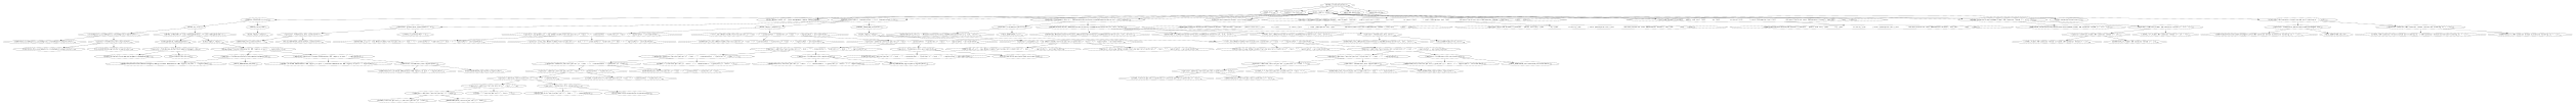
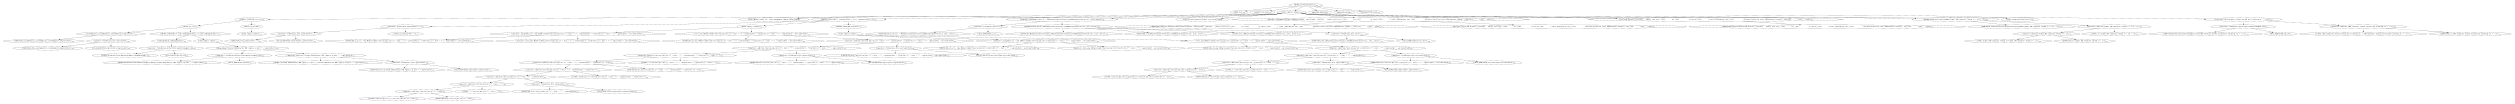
  digraph {
    fontname="Source Code Pro"
    node [fontname="Source Code Pro"]
    edge [fontname="Source Code Pro"]
    n1 [label=<(METHOD,createJmxConnector)<SUB>318</SUB>>]
    n2 [label=<(PARAM,this)<SUB>318</SUB>>]
    n3 [label=<(PARAM,String host)<SUB>310</SUB>>]
    n4 [label=<(BLOCK,&lt;empty&gt;,&lt;empty&gt;)<SUB>318</SUB>>]
    n5 [label=<(MODIFIER,PROTECTED)>]
    n6 [label=<(MODIFIER,VIRTUAL)>]
+   n7 [label=<(METHOD_RETURN,void)<SUB>318</SUB>>]
    n8 [label=<(CONTROL_STRUCTURE,try,try)<SUB>319</SUB>>]
    n9 [label=<(LOCAL,JMXServiceURL url: javax.management.remote.JMXServiceURL)>]
    n10 [label=<(CONTROL_STRUCTURE,if (connectorPort &gt; 0),if (connectorPort &gt; 0))<SUB>331</SUB>>]
    n11 [label=<(&lt;operator&gt;.assignment,this.cs = JMXConnectorServerFactory.newJMXConnectorServer(url, null, server))<SUB>338</SUB>>]
    n12 [label=<(LOCAL,Thread connectorThread: java.lang.Thread)>]
    n13 [label=<(&lt;operator&gt;.assignment,Thread connectorThread = new Thread() {\012\012    public void run() {\012        try {\012            cs.start();\012        } catch (IOException ioe) {\012            LOG.warn(&quot;Could not start JMXConnector thread.&quot;, ioe);\012        }\012    }\012})<SUB>341</SUB>>]
    n14 [label=<(&lt;init&gt;,new Thread() {\012\012    public void run() {\012        try {\012            cs.start();\012        } catch (IOException ioe) {\012            LOG.warn(&quot;Could not start JMXConnector thread.&quot;, ioe);\012        }\012    }\012})<SUB>341</SUB>>]
    n15 [label=<(setName,connectorThread.setName(&quot;Camel JMX Connector Thread [&quot; + url + &quot;]&quot;))<SUB>350</SUB>>]
    n16 [label=<(start,connectorThread.start())<SUB>351</SUB>>]
    n17 [label=<(info,info(&quot;JMX Connector thread started and listening at: &quot; + url))<SUB>352</SUB>>]
    n18 [label=<(BLOCK,try,try)<SUB>319</SUB>>]
    n19 [label=<(BLOCK,catch,catch)>]
    n20 [label=<(&lt;operator&gt;.greaterThan,connectorPort &gt; 0)<SUB>331</SUB>>]
    n21 [label=<(BLOCK,&lt;empty&gt;,&lt;empty&gt;)<SUB>331</SUB>>]
    n22 [label=<(CONTROL_STRUCTURE,else,else)<SUB>331</SUB>>]
    n23 [label=<(&lt;operator&gt;.fieldAccess,this.cs)<SUB>338</SUB>>]
    n24 [label=<(newJMXConnectorServer,JMXConnectorServerFactory.newJMXConnectorServer(url, null, server))<SUB>338</SUB>>]
    n25 [label=<(IDENTIFIER,connectorThread,Thread connectorThread = new Thread() {\012\012    public void run() {\012        try {\012            cs.start();\012        } catch (IOException ioe) {\012            LOG.warn(&quot;Could not start JMXConnector thread.&quot;, ioe);\012        }\012    }\012})<SUB>341</SUB>>]
    n26 [label=<(&lt;operator&gt;.alloc,new Thread() {\012\012    public void run() {\012        try {\012            cs.start();\012        } catch (IOException ioe) {\012            LOG.warn(&quot;Could not start JMXConnector thread.&quot;, ioe);\012        }\012    }\012})<SUB>341</SUB>>]
    n27 [label=<(IDENTIFIER,connectorThread,new Thread() {\012\012    public void run() {\012        try {\012            cs.start();\012        } catch (IOException ioe) {\012            LOG.warn(&quot;Could not start JMXConnector thread.&quot;, ioe);\012        }\012    }\012})<SUB>341</SUB>>]
    n28 [label=<(IDENTIFIER,connectorThread,connectorThread.setName(&quot;Camel JMX Connector Thread [&quot; + url + &quot;]&quot;))<SUB>350</SUB>>]
    n29 [label=<(&lt;operator&gt;.addition,&quot;Camel JMX Connector Thread [&quot; + url + &quot;]&quot;)<SUB>350</SUB>>]
    n30 [label=<(&lt;operator&gt;.fieldAccess,DefaultInstrumentationAgent.LOG)<SUB>352</SUB>>]
    n31 [label=<(&lt;operator&gt;.addition,&quot;JMX Connector thread started and listening at: &quot; + url)<SUB>352</SUB>>]
    n32 [label=<(createRegistry,LocateRegistry.createRegistry(registryPort))<SUB>320</SUB>>]
    n33 [label=<(CONTROL_STRUCTURE,if (LOG.isDebugEnabled()),if (LOG.isDebugEnabled()))<SUB>321</SUB>>]
    n34 [label=<(BLOCK,&lt;empty&gt;,&lt;empty&gt;)<SUB>324</SUB>>]
    n35 [label=<(IDENTIFIER,LocateRegistry,LocateRegistry.createRegistry(registryPort))<SUB>320</SUB>>]
    n36 [label=<(&lt;operator&gt;.fieldAccess,this.registryPort)<SUB>320</SUB>>]
    n37 [label=<(isDebugEnabled,isDebugEnabled())<SUB>321</SUB>>]
    n38 [label=<(BLOCK,&lt;empty&gt;,&lt;empty&gt;)<SUB>321</SUB>>]
    n39 [label=<(IDENTIFIER,this,LocateRegistry.createRegistry(registryPort))<SUB>320</SUB>>]
    n40 [label=<(FIELD_IDENTIFIER,registryPort,registryPort)<SUB>320</SUB>>]
    n41 [label=<(&lt;operator&gt;.fieldAccess,DefaultInstrumentationAgent.LOG)<SUB>321</SUB>>]
    n42 [label=<(debug,debug(&quot;Created JMXConnector RMI regisry on port &quot; + registryPort))<SUB>322</SUB>>]
    n43 [label=<(IDENTIFIER,DefaultInstrumentationAgent,isDebugEnabled())<SUB>331</SUB>>]
    n44 [label=<(FIELD_IDENTIFIER,LOG,LOG)<SUB>321</SUB>>]
    n45 [label=<(&lt;operator&gt;.fieldAccess,DefaultInstrumentationAgent.LOG)<SUB>322</SUB>>]
    n46 [label=<(&lt;operator&gt;.addition,&quot;Created JMXConnector RMI regisry on port &quot; + registryPort)<SUB>322</SUB>>]
    n47 [label=<(IDENTIFIER,DefaultInstrumentationAgent,debug(&quot;Created JMXConnector RMI regisry on port &quot; + registryPort))<SUB>322</SUB>>]
    n48 [label=<(FIELD_IDENTIFIER,LOG,LOG)<SUB>322</SUB>>]
    n49 [label=<(LITERAL,&quot;Created JMXConnector RMI regisry on port &quot;,&quot;Created JMXConnector RMI regisry on port &quot; + registryPort)<SUB>322</SUB>>]
    n50 [label=<(&lt;operator&gt;.fieldAccess,this.registryPort)<SUB>322</SUB>>]
    n51 [label=<(IDENTIFIER,this,&quot;Created JMXConnector RMI regisry on port &quot; + registryPort)<SUB>322</SUB>>]
    n52 [label=<(FIELD_IDENTIFIER,registryPort,registryPort)<SUB>322</SUB>>]
    n53 [label=<(&lt;operator&gt;.fieldAccess,this.connectorPort)<SUB>331</SUB>>]
    n54 [label=<(LITERAL,0,connectorPort &gt; 0)<SUB>331</SUB>>]
    n55 [label=<(&lt;operator&gt;.assignment,url = new JMXServiceURL(&quot;service:jmx:rmi://&quot; + host + &quot;:&quot; + connectorPort + &quot;/jndi/rmi://&quot; + host + &quot;:&quot; + registryPort + serviceUrlPath))<SUB>332</SUB>>]
    n56 [label=<(&lt;init&gt;,new JMXServiceURL(&quot;service:jmx:rmi://&quot; + host + &quot;:&quot; + connectorPort + &quot;/jndi/rmi://&quot; + host + &quot;:&quot; + registryPort + serviceUrlPath))<SUB>332</SUB>>]
    n57 [label=<(BLOCK,&lt;empty&gt;,&lt;empty&gt;)<SUB>334</SUB>>]
    n58 [label=<(IDENTIFIER,this,connectorPort &gt; 0)<SUB>331</SUB>>]
    n59 [label=<(FIELD_IDENTIFIER,connectorPort,connectorPort)<SUB>331</SUB>>]
    n60 [label=<(IDENTIFIER,url,url = new JMXServiceURL(&quot;service:jmx:rmi://&quot; + host + &quot;:&quot; + connectorPort + &quot;/jndi/rmi://&quot; + host + &quot;:&quot; + registryPort + serviceUrlPath))<SUB>332</SUB>>]
    n61 [label=<(&lt;operator&gt;.alloc,new JMXServiceURL(&quot;service:jmx:rmi://&quot; + host + &quot;:&quot; + connectorPort + &quot;/jndi/rmi://&quot; + host + &quot;:&quot; + registryPort + serviceUrlPath))<SUB>332</SUB>>]
    n62 [label=<(IDENTIFIER,url,new JMXServiceURL(&quot;service:jmx:rmi://&quot; + host + &quot;:&quot; + connectorPort + &quot;/jndi/rmi://&quot; + host + &quot;:&quot; + registryPort + serviceUrlPath))<SUB>332</SUB>>]
    n63 [label=<(&lt;operator&gt;.addition,&quot;service:jmx:rmi://&quot; + host + &quot;:&quot; + connectorPort + &quot;/jndi/rmi://&quot; + host + &quot;:&quot; + registryPort + serviceUrlPath)<SUB>332</SUB>>]
    n64 [label=<(&lt;operator&gt;.addition,&quot;service:jmx:rmi://&quot; + host + &quot;:&quot; + connectorPort + &quot;/jndi/rmi://&quot; + host + &quot;:&quot; + registryPort)<SUB>332</SUB>>]
    n65 [label=<(&lt;operator&gt;.fieldAccess,this.serviceUrlPath)<SUB>333</SUB>>]
    n66 [label=<(&lt;operator&gt;.addition,&quot;service:jmx:rmi://&quot; + host + &quot;:&quot; + connectorPort + &quot;/jndi/rmi://&quot; + host + &quot;:&quot;)<SUB>332</SUB>>]
    n67 [label=<(&lt;operator&gt;.fieldAccess,this.registryPort)<SUB>333</SUB>>]
    n68 [label=<(IDENTIFIER,this,&quot;service:jmx:rmi://&quot; + host + &quot;:&quot; + connectorPort + &quot;/jndi/rmi://&quot; + host + &quot;:&quot; + registryPort + serviceUrlPath)<SUB>333</SUB>>]
    n69 [label=<(FIELD_IDENTIFIER,serviceUrlPath,serviceUrlPath)<SUB>333</SUB>>]
    n70 [label=<(&lt;operator&gt;.addition,&quot;service:jmx:rmi://&quot; + host + &quot;:&quot; + connectorPort + &quot;/jndi/rmi://&quot; + host)<SUB>332</SUB>>]
    n71 [label=<(LITERAL,&quot;:&quot;,&quot;service:jmx:rmi://&quot; + host + &quot;:&quot; + connectorPort + &quot;/jndi/rmi://&quot; + host + &quot;:&quot;)<SUB>333</SUB>>]
    n72 [label=<(IDENTIFIER,this,&quot;service:jmx:rmi://&quot; + host + &quot;:&quot; + connectorPort + &quot;/jndi/rmi://&quot; + host + &quot;:&quot; + registryPort)<SUB>333</SUB>>]
    n73 [label=<(FIELD_IDENTIFIER,registryPort,registryPort)<SUB>333</SUB>>]
    n74 [label=<(&lt;operator&gt;.addition,&quot;service:jmx:rmi://&quot; + host + &quot;:&quot; + connectorPort + &quot;/jndi/rmi://&quot;)<SUB>332</SUB>>]
    n75 [label=<(IDENTIFIER,host,&quot;service:jmx:rmi://&quot; + host + &quot;:&quot; + connectorPort + &quot;/jndi/rmi://&quot; + host)<SUB>332</SUB>>]
    n76 [label=<(&lt;operator&gt;.addition,&quot;service:jmx:rmi://&quot; + host + &quot;:&quot; + connectorPort)<SUB>332</SUB>>]
    n77 [label=<(LITERAL,&quot;/jndi/rmi://&quot;,&quot;service:jmx:rmi://&quot; + host + &quot;:&quot; + connectorPort + &quot;/jndi/rmi://&quot;)<SUB>332</SUB>>]
    n78 [label=<(&lt;operator&gt;.addition,&quot;service:jmx:rmi://&quot; + host + &quot;:&quot;)<SUB>332</SUB>>]
    n79 [label=<(&lt;operator&gt;.fieldAccess,this.connectorPort)<SUB>332</SUB>>]
    n80 [label=<(&lt;operator&gt;.addition,&quot;service:jmx:rmi://&quot; + host)<SUB>332</SUB>>]
    n81 [label=<(LITERAL,&quot;:&quot;,&quot;service:jmx:rmi://&quot; + host + &quot;:&quot;)<SUB>332</SUB>>]
    n82 [label=<(IDENTIFIER,this,&quot;service:jmx:rmi://&quot; + host + &quot;:&quot; + connectorPort)<SUB>332</SUB>>]
    n83 [label=<(FIELD_IDENTIFIER,connectorPort,connectorPort)<SUB>332</SUB>>]
    n84 [label=<(LITERAL,&quot;service:jmx:rmi://&quot;,&quot;service:jmx:rmi://&quot; + host)<SUB>332</SUB>>]
    n85 [label=<(IDENTIFIER,host,&quot;service:jmx:rmi://&quot; + host)<SUB>332</SUB>>]
    n86 [label=<(&lt;operator&gt;.assignment,url = new JMXServiceURL(&quot;service:jmx:rmi:///jndi/rmi://&quot; + host + &quot;:&quot; + registryPort + serviceUrlPath))<SUB>335</SUB>>]
    n87 [label=<(&lt;init&gt;,new JMXServiceURL(&quot;service:jmx:rmi:///jndi/rmi://&quot; + host + &quot;:&quot; + registryPort + serviceUrlPath))<SUB>335</SUB>>]
    n88 [label=<(IDENTIFIER,url,url = new JMXServiceURL(&quot;service:jmx:rmi:///jndi/rmi://&quot; + host + &quot;:&quot; + registryPort + serviceUrlPath))<SUB>335</SUB>>]
    n89 [label=<(&lt;operator&gt;.alloc,new JMXServiceURL(&quot;service:jmx:rmi:///jndi/rmi://&quot; + host + &quot;:&quot; + registryPort + serviceUrlPath))<SUB>335</SUB>>]
    n90 [label=<(IDENTIFIER,url,new JMXServiceURL(&quot;service:jmx:rmi:///jndi/rmi://&quot; + host + &quot;:&quot; + registryPort + serviceUrlPath))<SUB>335</SUB>>]
    n91 [label=<(&lt;operator&gt;.addition,&quot;service:jmx:rmi:///jndi/rmi://&quot; + host + &quot;:&quot; + registryPort + serviceUrlPath)<SUB>335</SUB>>]
    n92 [label=<(&lt;operator&gt;.addition,&quot;service:jmx:rmi:///jndi/rmi://&quot; + host + &quot;:&quot; + registryPort)<SUB>335</SUB>>]
    n93 [label=<(&lt;operator&gt;.fieldAccess,this.serviceUrlPath)<SUB>336</SUB>>]
    n94 [label=<(&lt;operator&gt;.addition,&quot;service:jmx:rmi:///jndi/rmi://&quot; + host + &quot;:&quot;)<SUB>335</SUB>>]
    n95 [label=<(&lt;operator&gt;.fieldAccess,this.registryPort)<SUB>335</SUB>>]
    n96 [label=<(IDENTIFIER,this,&quot;service:jmx:rmi:///jndi/rmi://&quot; + host + &quot;:&quot; + registryPort + serviceUrlPath)<SUB>336</SUB>>]
    n97 [label=<(FIELD_IDENTIFIER,serviceUrlPath,serviceUrlPath)<SUB>336</SUB>>]
    n98 [label=<(&lt;operator&gt;.addition,&quot;service:jmx:rmi:///jndi/rmi://&quot; + host)<SUB>335</SUB>>]
    n99 [label=<(LITERAL,&quot;:&quot;,&quot;service:jmx:rmi:///jndi/rmi://&quot; + host + &quot;:&quot;)<SUB>335</SUB>>]
    n100 [label=<(IDENTIFIER,this,&quot;service:jmx:rmi:///jndi/rmi://&quot; + host + &quot;:&quot; + registryPort)<SUB>335</SUB>>]
    n101 [label=<(FIELD_IDENTIFIER,registryPort,registryPort)<SUB>335</SUB>>]
    n102 [label=<(LITERAL,&quot;service:jmx:rmi:///jndi/rmi://&quot;,&quot;service:jmx:rmi:///jndi/rmi://&quot; + host)<SUB>335</SUB>>]
    n103 [label=<(IDENTIFIER,host,&quot;service:jmx:rmi:///jndi/rmi://&quot; + host)<SUB>335</SUB>>]
    n104 [label=<(IDENTIFIER,this,this.cs = JMXConnectorServerFactory.newJMXConnectorServer(url, null, server))<SUB>338</SUB>>]
    n105 [label=<(FIELD_IDENTIFIER,cs,cs)<SUB>338</SUB>>]
    n106 [label=<(IDENTIFIER,JMXConnectorServerFactory,JMXConnectorServerFactory.newJMXConnectorServer(url, null, server))<SUB>338</SUB>>]
    n107 [label=<(IDENTIFIER,url,JMXConnectorServerFactory.newJMXConnectorServer(url, null, server))<SUB>338</SUB>>]
    n108 [label=<(LITERAL,null,JMXConnectorServerFactory.newJMXConnectorServer(url, null, server))<SUB>338</SUB>>]
    n109 [label=<(&lt;operator&gt;.fieldAccess,this.server)<SUB>338</SUB>>]
    n110 [label=<(IDENTIFIER,this,JMXConnectorServerFactory.newJMXConnectorServer(url, null, server))<SUB>338</SUB>>]
    n111 [label=<(FIELD_IDENTIFIER,server,server)<SUB>338</SUB>>]
    n112 [label=<(&lt;operator&gt;.addition,&quot;Camel JMX Connector Thread [&quot; + url)<SUB>350</SUB>>]
    n113 [label=<(LITERAL,&quot;]&quot;,&quot;Camel JMX Connector Thread [&quot; + url + &quot;]&quot;)<SUB>350</SUB>>]
    n114 [label=<(LITERAL,&quot;Camel JMX Connector Thread [&quot;,&quot;Camel JMX Connector Thread [&quot; + url)<SUB>350</SUB>>]
    n115 [label=<(IDENTIFIER,url,&quot;Camel JMX Connector Thread [&quot; + url)<SUB>350</SUB>>]
    n116 [label=<(IDENTIFIER,DefaultInstrumentationAgent,info(&quot;JMX Connector thread started and listening at: &quot; + url))<SUB>352</SUB>>]
    n117 [label=<(FIELD_IDENTIFIER,LOG,LOG)<SUB>352</SUB>>]
    n118 [label=<(LITERAL,&quot;JMX Connector thread started and listening at: &quot;,&quot;JMX Connector thread started and listening at: &quot; + url)<SUB>352</SUB>>]
    n119 [label=<(IDENTIFIER,url,&quot;JMX Connector thread started and listening at: &quot; + url)<SUB>352</SUB>>]
    n1 -> n2
    n1 -> n3
    n1 -> n4
    n1 -> n5
    n1 -> n6
+   n1 -> n7
    n4 -> n8
    n4 -> n9
    n4 -> n10
    n4 -> n11
    n4 -> n12
    n4 -> n13
    n4 -> n14
    n4 -> n15
    n4 -> n16
    n4 -> n17
    n8 -> n18
    n8 -> n19
    n10 -> n20
    n10 -> n21
    n10 -> n22
    n11 -> n23
    n11 -> n24
    n13 -> n25
    n13 -> n26
    n14 -> n27
    n15 -> n28
    n15 -> n29
    n17 -> n30
    n17 -> n31
    n18 -> n32
    n18 -> n33
    n19 -> n34
    n20 -> n53
    n20 -> n54
    n21 -> n55
    n21 -> n56
    n22 -> n57
    n23 -> n104
    n23 -> n105
    n24 -> n106
    n24 -> n107
    n24 -> n108
    n24 -> n109
    n29 -> n112
    n29 -> n113
    n30 -> n116
    n30 -> n117
    n31 -> n118
    n31 -> n119
    n32 -> n35
    n32 -> n36
    n33 -> n37
    n33 -> n38
    n36 -> n39
    n36 -> n40
    n37 -> n41
    n38 -> n42
    n41 -> n43
    n41 -> n44
    n42 -> n45
    n42 -> n46
    n45 -> n47
    n45 -> n48
    n46 -> n49
    n46 -> n50
    n50 -> n51
    n50 -> n52
    n53 -> n58
    n53 -> n59
    n55 -> n60
    n55 -> n61
    n56 -> n62
    n56 -> n63
    n57 -> n86
    n57 -> n87
    n63 -> n64
    n63 -> n65
    n64 -> n66
    n64 -> n67
    n65 -> n68
    n65 -> n69
    n66 -> n70
    n66 -> n71
    n67 -> n72
    n67 -> n73
    n70 -> n74
    n70 -> n75
    n74 -> n76
    n74 -> n77
    n76 -> n78
    n76 -> n79
    n78 -> n80
    n78 -> n81
    n79 -> n82
    n79 -> n83
    n80 -> n84
    n80 -> n85
    n86 -> n88
    n86 -> n89
    n87 -> n90
    n87 -> n91
    n91 -> n92
    n91 -> n93
    n92 -> n94
    n92 -> n95
    n93 -> n96
    n93 -> n97
    n94 -> n98
    n94 -> n99
    n95 -> n100
    n95 -> n101
    n98 -> n102
    n98 -> n103
    n109 -> n110
    n109 -> n111
    n112 -> n114
    n112 -> n115
  }
